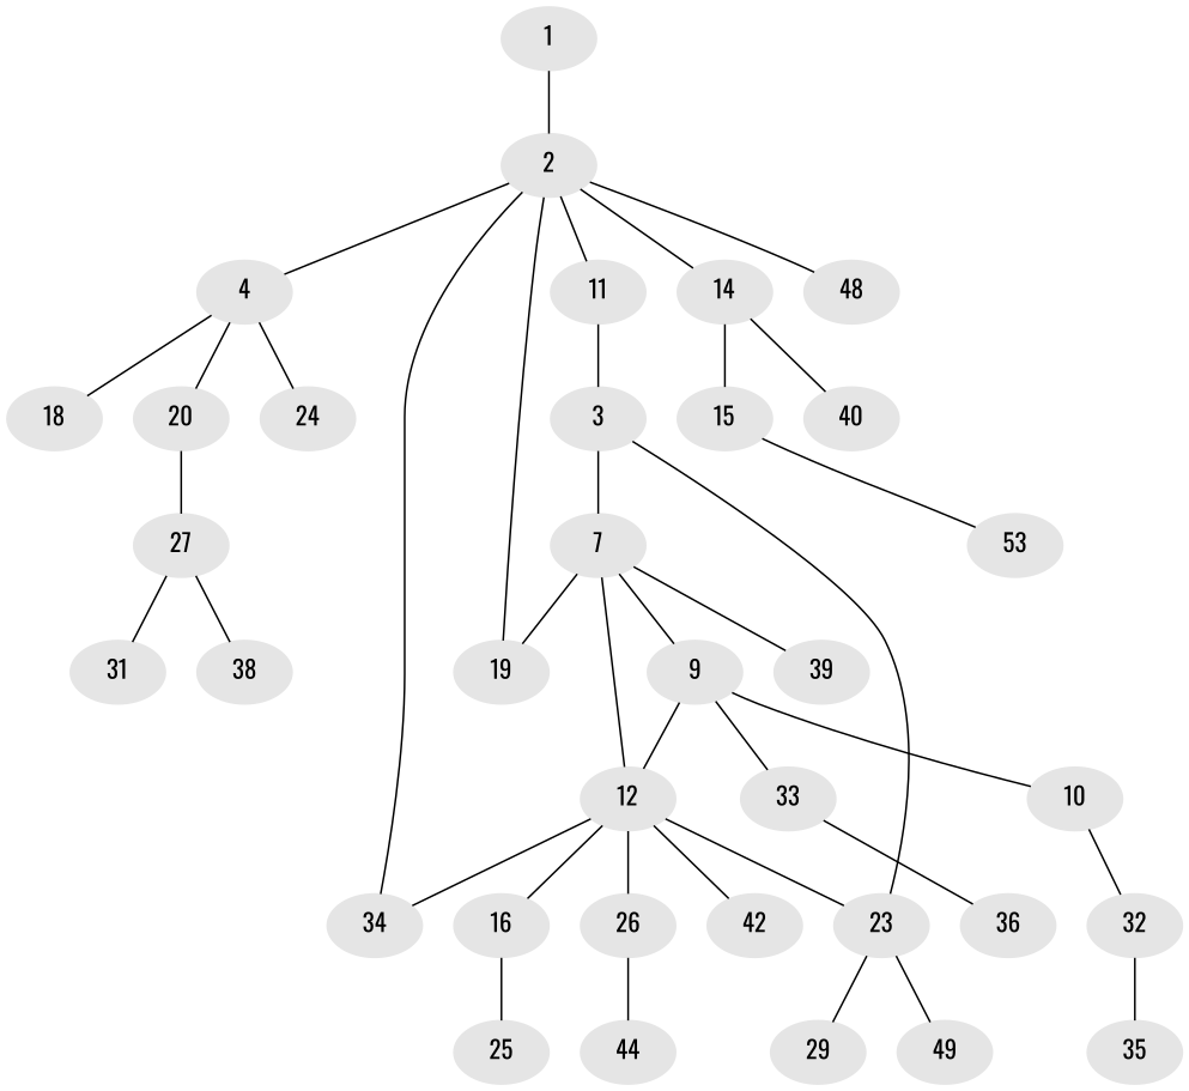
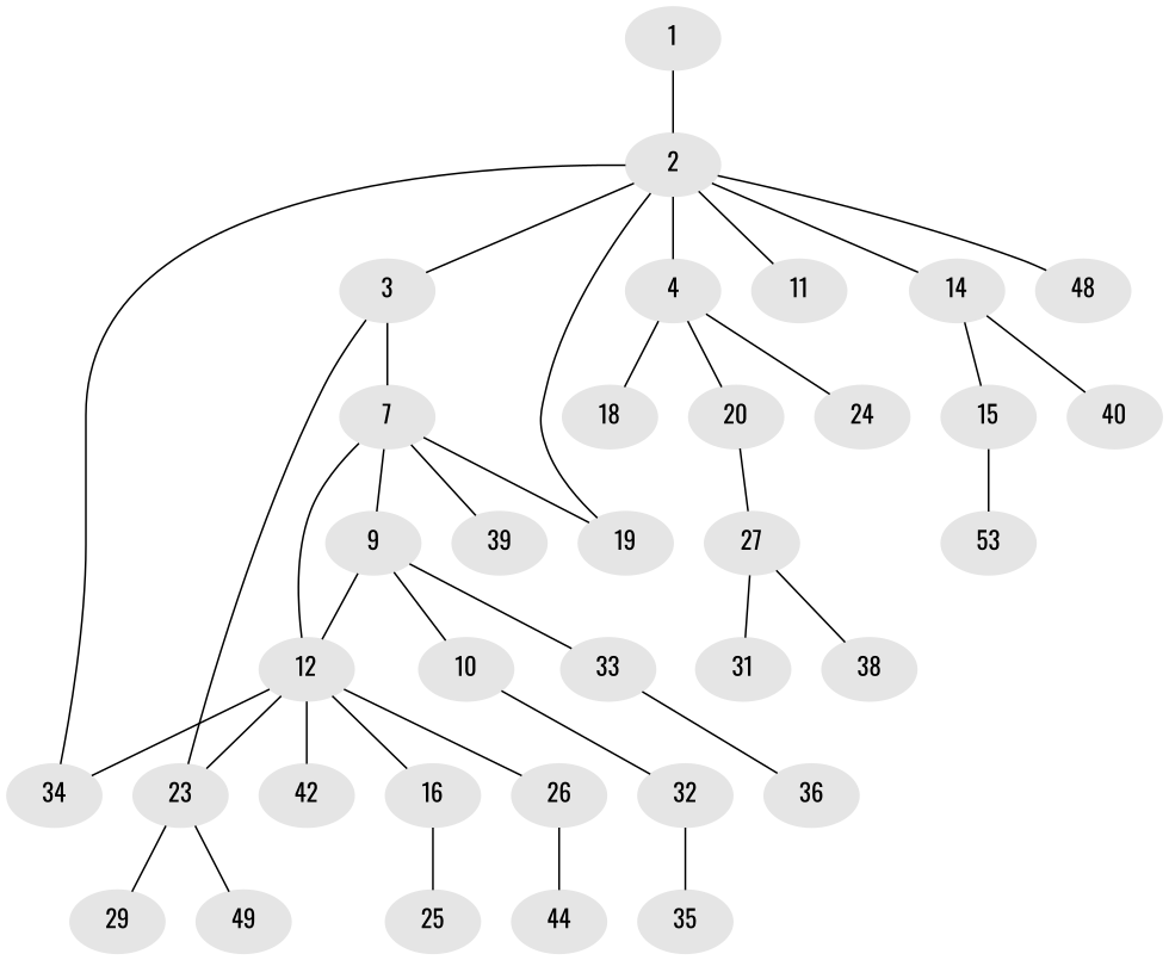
  graph {
    fontname=Oswald
    node [color=gray90 fontname=Oswald style=filled]
    edge [fontname=Oswald]
    1 [super="+50"]
    2 [super="+5"]
    3 [super="+6"]
    4 [super="+17"]
    11 [super="+41"]
    14
    19
    34
    48
    7 [super="+8"]
    23 [super="+47"]
    18 [super="+21"]
    20
    24
    15 [super="+30"]
    40
    9 [super="+13"]
    12 [super="+22"]
    39
    29 [super="+54"]
    49
    27 [super="+37"]
    10
    33
    16
    26
    42
    32 [super="+43"]
    36
    35
    25
    44
    53
    31 [super="+51"]
    38 [super="+46"]
    1 -- 2
-   11 -- 3
+   2 -- 3
    2 -- 4
    2 -- 11
    2 -- 14
    2 -- 19
    2 -- 34
    2 -- 48
    3 -- 7
    3 -- 23
    4 -- 18
    4 -- 20
    4 -- 24
    14 -- 15
    14 -- 40
    7 -- 19
    7 -- 9
    7 -- 12
    7 -- 39
    23 -- 29
    23 -- 49
    20 -- 27
    15 -- 53
    9 -- 12
    9 -- 10
    9 -- 33
    12 -- 34
    12 -- 23
    12 -- 16
    12 -- 26
    12 -- 42
    27 -- 31
    27 -- 38
    10 -- 32
    33 -- 36
    16 -- 25
    26 -- 44
    32 -- 35
  }
